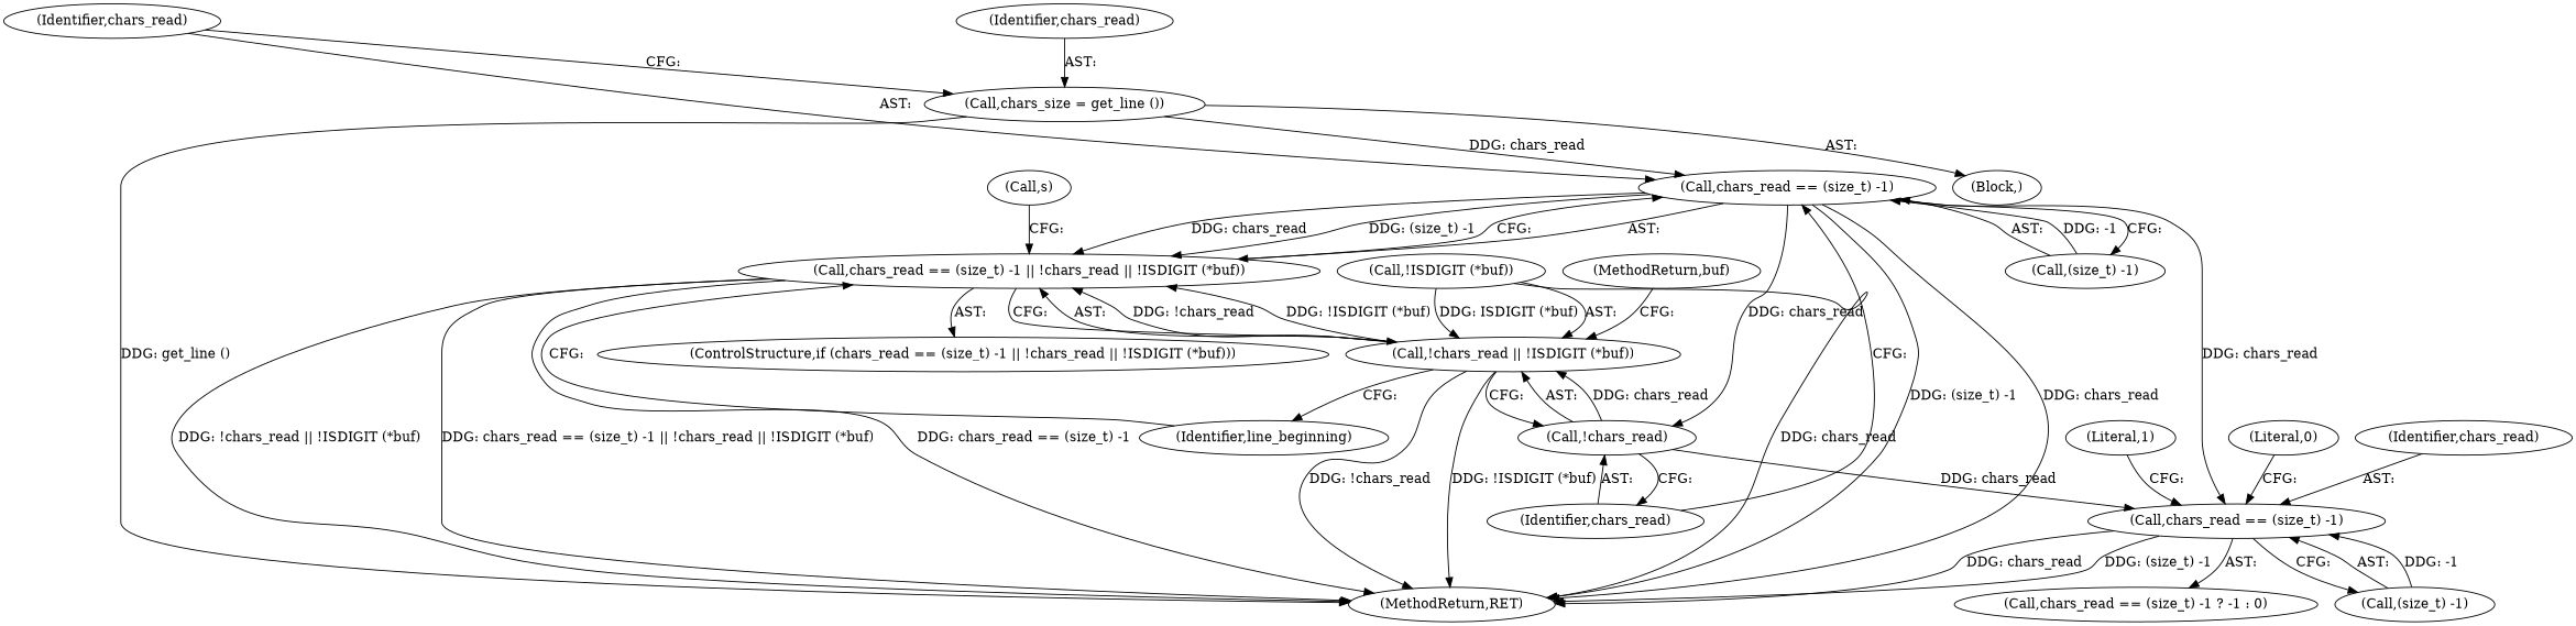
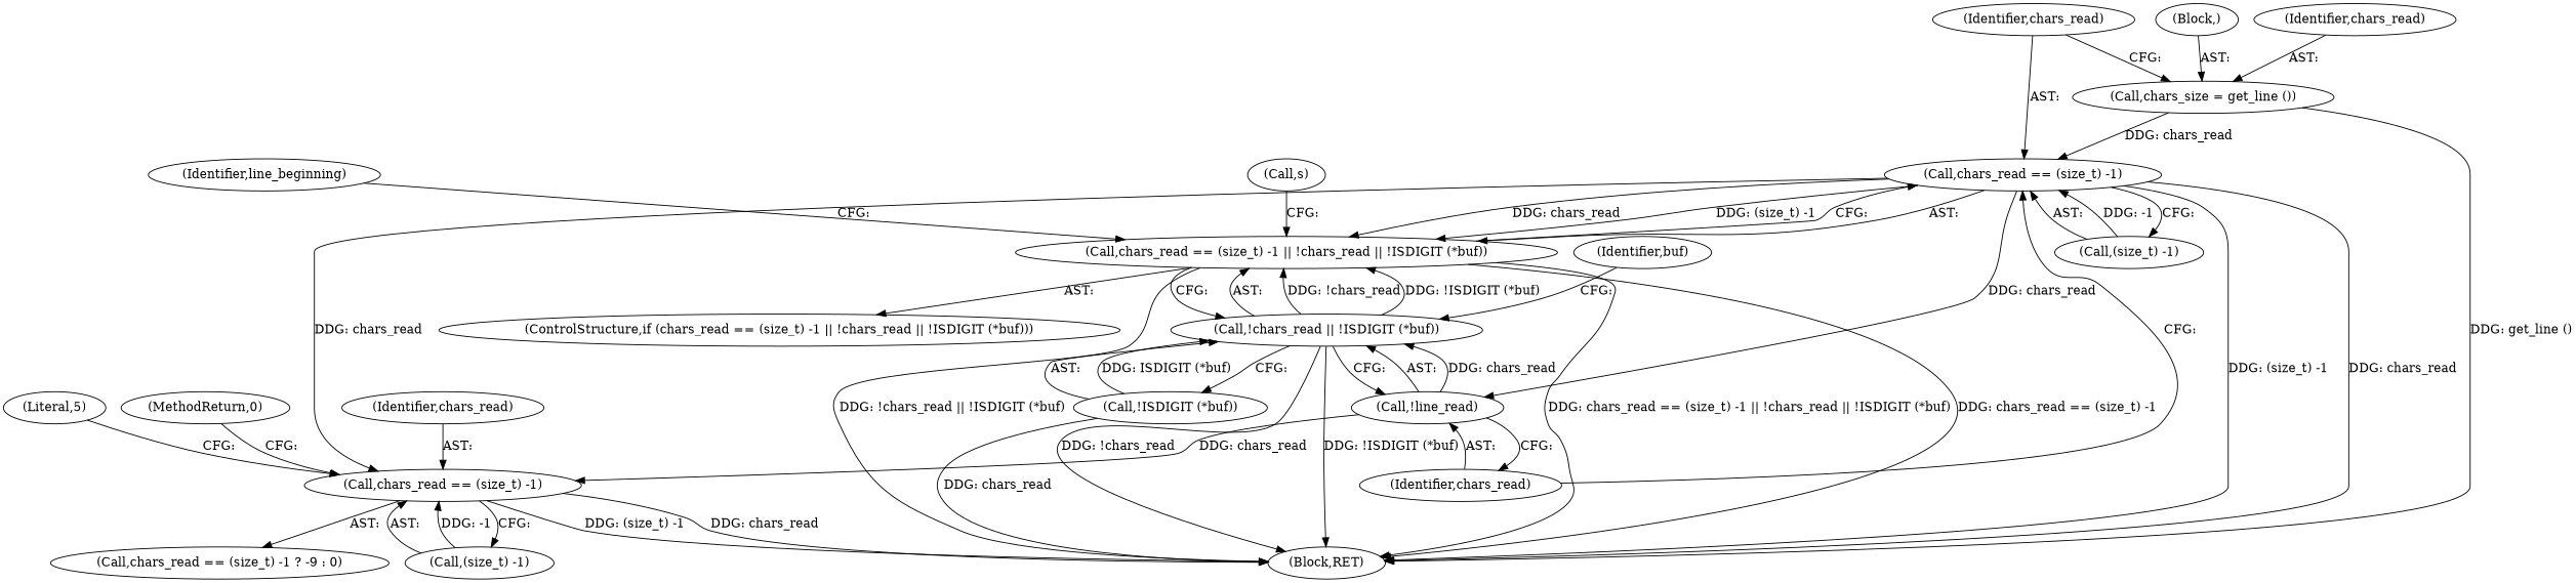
  digraph {
    n1 [label="(Call,chars_size = get_line ())"]
    n2 [label="(Call,chars_read == (size_t) -1)"]
-   n3 [label="(MethodReturn,RET)"]
+   n3 [label="(Block,RET)"]
    n4 [label="(Block,)"]
    n5 [label="(Call,chars_read == (size_t) -1 || !chars_read || !ISDIGIT (*buf))"]
-   n6 [label="(Call,!chars_read)"]
+   n6 [label="(Call,!line_read)"]
    n7 [label="(Call,chars_read == (size_t) -1)"]
    n8 [label="(Call,(size_t) -1)"]
    n9 [label="(Call,!chars_read || !ISDIGIT (*buf))"]
    n10 [label="(ControlStructure,if (chars_read == (size_t) -1 || !chars_read || !ISDIGIT (*buf)))"]
    n11 [label="(Identifier,chars_read)"]
-   n12 [label="(Call,chars_read == (size_t) -1 ? -1 : 0)"]
+   n12 [label="(Call,chars_read == (size_t) -1 ? -9 : 0)"]
    n13 [label="(Call,(size_t) -1)"]
    n14 [label="(Call,!ISDIGIT (*buf))"]
    n15 [label="(Identifier,line_beginning)"]
-   n16 [label="(Literal,0)"]
+   n16 [label="(MethodReturn,0)"]
    n17 [label="(Identifier,chars_read)"]
    n18 [label="(Identifier,chars_read)"]
-   n19 [label="(MethodReturn,buf)"]
+   n19 [label="(Identifier,buf)"]
    n20 [label="(Call,s)"]
-   n21 [label="(Literal,1)"]
+   n21 [label="(Literal,5)"]
    n22 [label="(Identifier,chars_read)"]
    n1 -> n2 [label="DDG: chars_read"]
    n1 -> n3 [label="DDG: get_line ()"]
-   n1 -> n4 [label="AST: "]
+   n4 -> n1 [label="AST: "]
    n2 -> n3 [label="DDG: (size_t) -1"]
    n2 -> n3 [label="DDG: chars_read"]
    n2 -> n5 [label="AST: "]
    n2 -> n5 [label="DDG: chars_read"]
    n2 -> n5 [label="DDG: (size_t) -1"]
    n2 -> n6 [label="DDG: chars_read"]
    n2 -> n7 [label="DDG: chars_read"]
    n2 -> n8 [label="CFG: "]
    n5 -> n2 [label="CFG: "]
    n5 -> n3 [label="DDG: chars_read == (size_t) -1 || !chars_read || !ISDIGIT (*buf)"]
    n5 -> n3 [label="DDG: chars_read == (size_t) -1"]
    n5 -> n3 [label="DDG: !chars_read || !ISDIGIT (*buf)"]
    n5 -> n9 [label="CFG: "]
    n5 -> n10 [label="AST: "]
    n6 -> n7 [label="DDG: chars_read"]
    n6 -> n9 [label="AST: "]
    n6 -> n9 [label="DDG: chars_read"]
    n6 -> n11 [label="CFG: "]
    n7 -> n3 [label="DDG: (size_t) -1"]
    n7 -> n3 [label="DDG: chars_read"]
    n7 -> n12 [label="AST: "]
    n7 -> n13 [label="CFG: "]
    n8 -> n2 [label="AST: "]
    n8 -> n2 [label="DDG: -1"]
    n9 -> n3 [label="DDG: !chars_read"]
    n9 -> n3 [label="DDG: !ISDIGIT (*buf)"]
    n9 -> n5 [label="AST: "]
    n9 -> n5 [label="DDG: !chars_read"]
    n9 -> n5 [label="DDG: !ISDIGIT (*buf)"]
    n9 -> n6 [label="CFG: "]
-   n9 -> n15 [label="CFG: "]
+   n9 -> n14 [label="CFG: "]
    n11 -> n2 [label="CFG: "]
    n11 -> n6 [label="AST: "]
    n13 -> n7 [label="AST: "]
    n13 -> n7 [label="DDG: -1"]
    n14 -> n3 [label="DDG: chars_read"]
    n14 -> n9 [label="AST: "]
    n14 -> n9 [label="DDG: ISDIGIT (*buf)"]
    n15 -> n5 [label="CFG: "]
    n16 -> n7 [label="CFG: "]
    n17 -> n1 [label="CFG: "]
    n17 -> n2 [label="AST: "]
    n18 -> n7 [label="AST: "]
    n19 -> n9 [label="CFG: "]
    n20 -> n5 [label="CFG: "]
    n21 -> n7 [label="CFG: "]
    n22 -> n1 [label="AST: "]
  }
